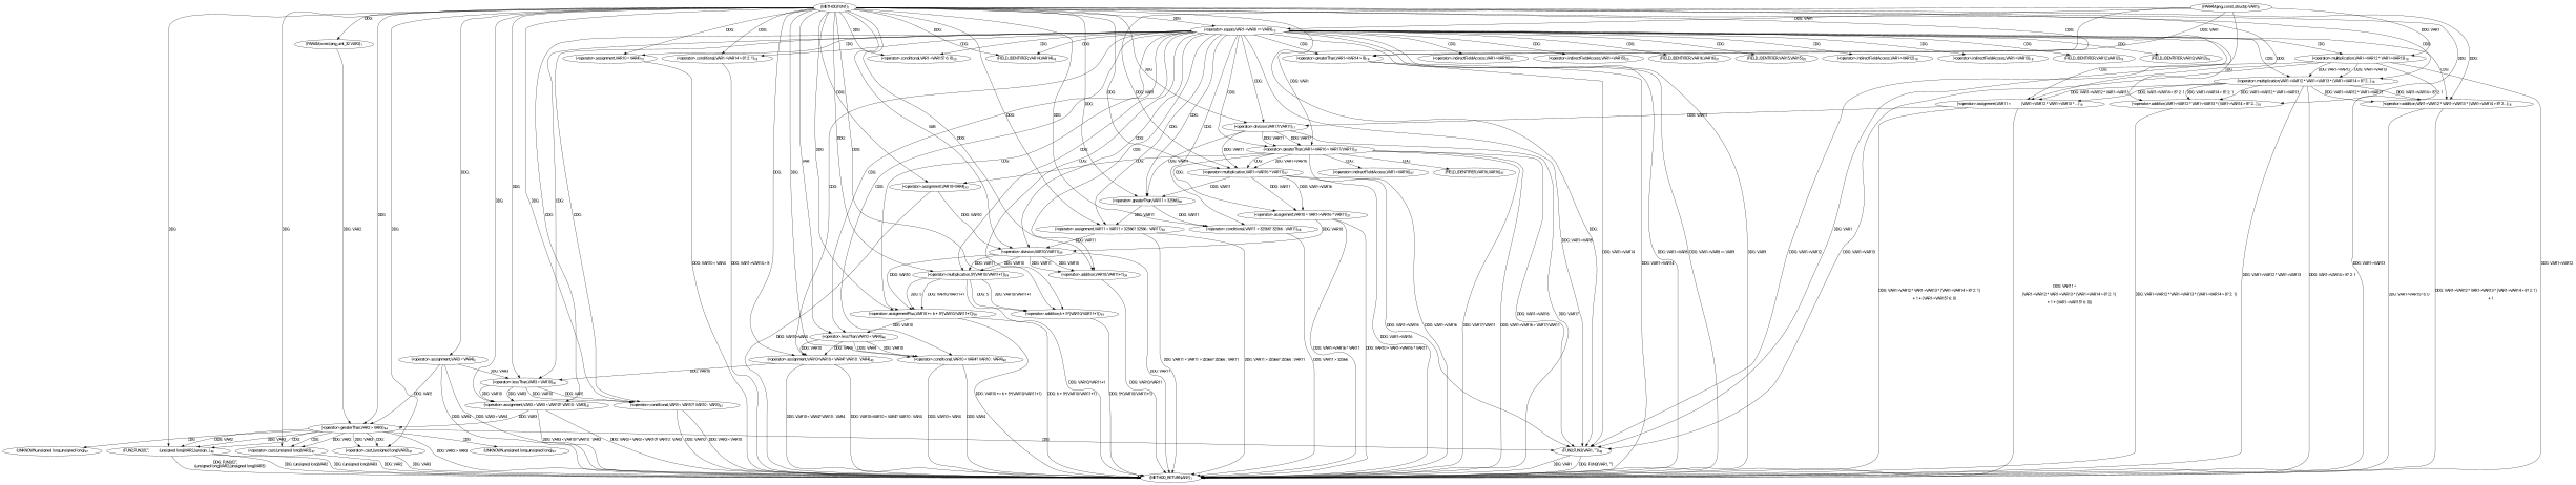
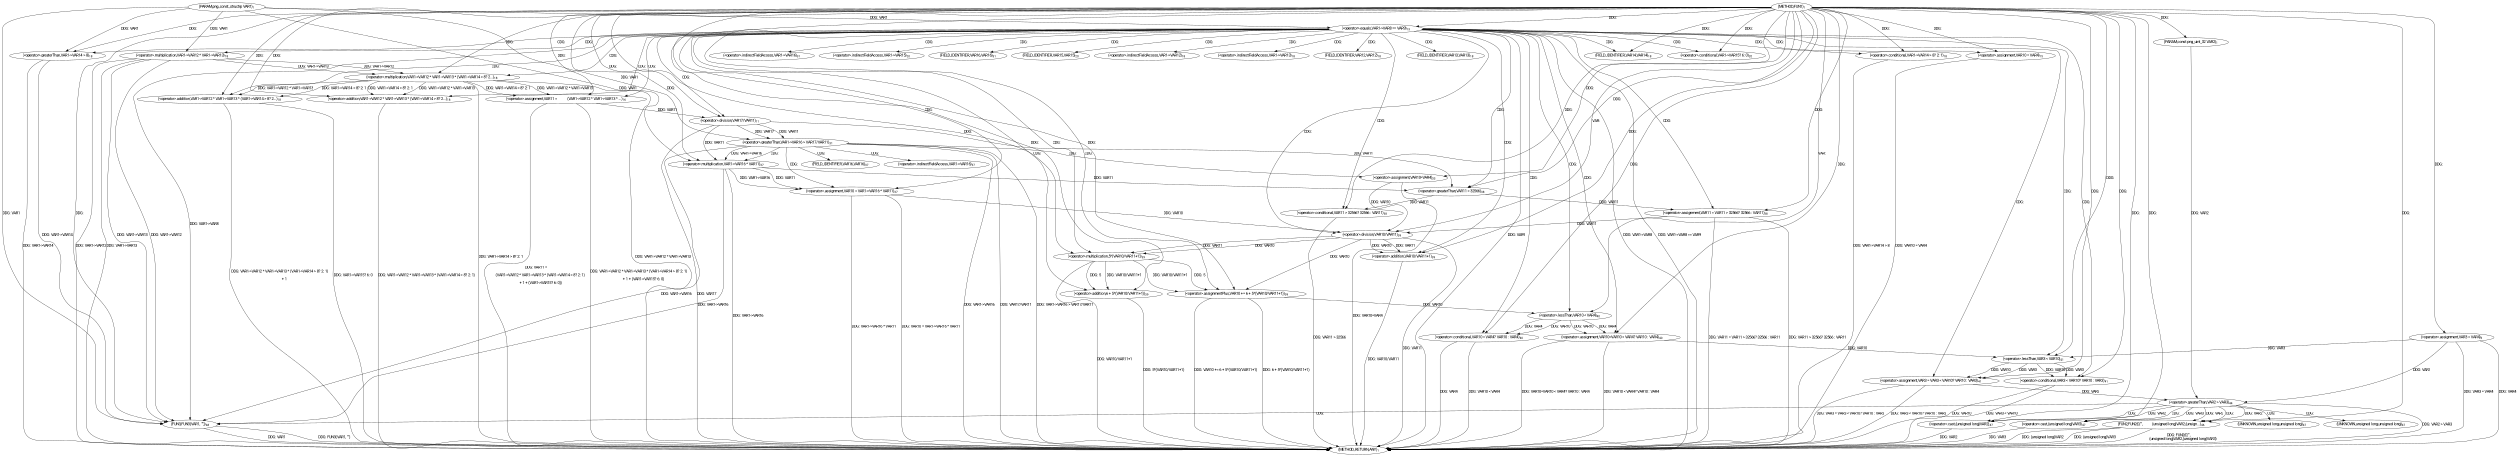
  digraph {
    fontname=Roboto
    node [fontname=Roboto]
    edge [fontname=Roboto]
    n1 [label=<(METHOD,FUN1)<SUB>1</SUB>>]
    n2 [label=<(PARAM,const png_uint_32 VAR2)<SUB>1</SUB>>]
    n3 [label=<(&lt;operator&gt;.assignment,VAR3 = VAR4)<SUB>3</SUB>>]
    n4 [label=<(&lt;operator&gt;.equals,VAR1-&gt;VAR8 == VAR9)<SUB>13</SUB>>]
    n5 [label=<(&lt;operator&gt;.greaterThan,VAR2 &gt; VAR3)<SUB>44</SUB>>]
    n6 [label=<(&lt;operator&gt;.assignment,VAR10 = VAR4)<SUB>15</SUB>>]
    n7 [label=<(&lt;operator&gt;.assignment,VAR11 =           (VAR1-&gt;VAR12 * VAR1-&gt;VAR13 * ...)<SUB>16</SUB>>]
    n8 [label=<(&lt;operator&gt;.assignment,VAR11 = VAR11 &gt; 32566? 32566 : VAR11)<SUB>38</SUB>>]
    n9 [label=<(&lt;operator&gt;.assignmentPlus,VAR10 += 6 + 5*(VAR10/VAR11+1))<SUB>39</SUB>>]
    n10 [label=<(&lt;operator&gt;.assignment,VAR10=VAR10 &lt; VAR4? VAR10 : VAR4)<SUB>40</SUB>>]
    n11 [label=<(&lt;operator&gt;.assignment,VAR3 = VAR3 &lt; VAR10? VAR10 : VAR3)<SUB>41</SUB>>]
    n12 [label=<(FUN2,FUN2(0,&quot;&quot;,          (unsigned long)VAR2,(unsign...)<SUB>46</SUB>>]
    n13 [label=<(FUN3,FUN3(VAR1, &quot;&quot;))<SUB>48</SUB>>]
    n14 [label=<(&lt;operator&gt;.addition,VAR1-&gt;VAR12 * VAR1-&gt;VAR13 * (VAR1-&gt;VAR14 &gt; 8? 2...)<SUB>18</SUB>>]
    n15 [label=<(&lt;operator&gt;.assignment,VAR10=VAR4)<SUB>33</SUB>>]
    n16 [label=<(&lt;operator&gt;.conditional,VAR11 &gt; 32566? 32566 : VAR11)<SUB>38</SUB>>]
    n17 [label=<(&lt;operator&gt;.addition,6 + 5*(VAR10/VAR11+1))<SUB>39</SUB>>]
    n18 [label=<(&lt;operator&gt;.conditional,VAR10 &lt; VAR4? VAR10 : VAR4)<SUB>40</SUB>>]
    n19 [label=<(&lt;operator&gt;.conditional,VAR3 &lt; VAR10? VAR10 : VAR3)<SUB>41</SUB>>]
    n20 [label=<(&lt;operator&gt;.cast,(unsigned long)VAR2)<SUB>47</SUB>>]
    n21 [label=<(&lt;operator&gt;.cast,(unsigned long)VAR3)<SUB>47</SUB>>]
    n22 [label=<(&lt;operator&gt;.addition,VAR1-&gt;VAR12 * VAR1-&gt;VAR13 * (VAR1-&gt;VAR14 &gt; 8? 2...)<SUB>18</SUB>>]
    n23 [label=<(&lt;operator&gt;.conditional,VAR1-&gt;VAR15? 6: 0)<SUB>20</SUB>>]
    n24 [label=<(&lt;operator&gt;.division,VAR17/VAR11)<SUB>11</SUB>>]
    n25 [label=<(&lt;operator&gt;.greaterThan,VAR11 &gt; 32566)<SUB>38</SUB>>]
    n26 [label=<(&lt;operator&gt;.multiplication,5*(VAR10/VAR11+1))<SUB>39</SUB>>]
    n27 [label=<(&lt;operator&gt;.lessThan,VAR10 &lt; VAR4)<SUB>40</SUB>>]
    n28 [label=<(&lt;operator&gt;.lessThan,VAR3 &lt; VAR10)<SUB>41</SUB>>]
    n29 [label=<(&lt;operator&gt;.multiplication,VAR1-&gt;VAR12 * VAR1-&gt;VAR13 * (VAR1-&gt;VAR14 &gt; 8? 2...)<SUB>18</SUB>>]
    n30 [label=<(&lt;operator&gt;.addition,VAR10/VAR11+1)<SUB>39</SUB>>]
    n31 [label=<(&lt;operator&gt;.conditional,VAR1-&gt;VAR14 &gt; 8? 2: 1)<SUB>18</SUB>>]
    n32 [label=<(&lt;operator&gt;.multiplication,VAR1-&gt;VAR16 * VAR11)<SUB>37</SUB>>]
    n33 [label=<(&lt;operator&gt;.division,VAR10/VAR11)<SUB>39</SUB>>]
    n34 [label=<(&lt;operator&gt;.greaterThan,VAR1-&gt;VAR14 &gt; 8)<SUB>18</SUB>>]
    n35 [label=<(FIELD_IDENTIFIER,VAR14,VAR14)<SUB>18</SUB>>]
    n36 [label=<(PARAM,png_const_structrp VAR1)<SUB>1</SUB>>]
    n37 [label=<(&lt;operator&gt;.greaterThan,VAR1-&gt;VAR16 &gt; VAR17/VAR11)<SUB>31</SUB>>]
    n38 [label=<(&lt;operator&gt;.multiplication,VAR1-&gt;VAR12 * VAR1-&gt;VAR13)<SUB>18</SUB>>]
    n39 [label=<(METHOD_RETURN,ANY)<SUB>1</SUB>>]
    n40 [label=<(&lt;operator&gt;.indirectFieldAccess,VAR1-&gt;VAR16)<SUB>31</SUB>>]
    n41 [label=<(&lt;operator&gt;.indirectFieldAccess,VAR1-&gt;VAR15)<SUB>20</SUB>>]
    n42 [label=<(FIELD_IDENTIFIER,VAR16,VAR16)<SUB>31</SUB>>]
    n43 [label=<(FIELD_IDENTIFIER,VAR15,VAR15)<SUB>20</SUB>>]
    n44 [label=<(&lt;operator&gt;.indirectFieldAccess,VAR1-&gt;VAR12)<SUB>18</SUB>>]
    n45 [label=<(&lt;operator&gt;.indirectFieldAccess,VAR1-&gt;VAR13)<SUB>18</SUB>>]
    n46 [label=<(FIELD_IDENTIFIER,VAR12,VAR12)<SUB>18</SUB>>]
    n47 [label=<(FIELD_IDENTIFIER,VAR13,VAR13)<SUB>18</SUB>>]
    n48 [label=<(UNKNOWN,unsigned long,unsigned long)<SUB>47</SUB>>]
    n49 [label=<(UNKNOWN,unsigned long,unsigned long)<SUB>47</SUB>>]
    n50 [label=<(&lt;operator&gt;.assignment,VAR10 = VAR1-&gt;VAR16 * VAR11)<SUB>37</SUB>>]
    n51 [label=<(&lt;operator&gt;.indirectFieldAccess,VAR1-&gt;VAR16)<SUB>37</SUB>>]
    n52 [label=<(FIELD_IDENTIFIER,VAR16,VAR16)<SUB>37</SUB>>]
    n1 -> n2 [label="DDG: "]
    n1 -> n3 [label="DDG: "]
    n1 -> n4 [label="DDG: "]
-   n1 -> n5 [label="DDG: "]
    n1 -> n6 [label="DDG: "]
    n1 -> n7 [label="DDG: "]
    n1 -> n8 [label="DDG: "]
    n1 -> n9 [label="DDG: "]
    n1 -> n10 [label="DDG: "]
    n1 -> n11 [label="DDG: "]
    n1 -> n12 [label="DDG: "]
    n1 -> n13 [label="DDG: "]
    n1 -> n14 [label="DDG: "]
    n1 -> n15 [label="DDG: "]
    n1 -> n16 [label="DDG: "]
    n1 -> n17 [label="DDG: "]
    n1 -> n18 [label="DDG: "]
    n1 -> n19 [label="DDG: "]
    n1 -> n20 [label="DDG: "]
    n1 -> n21 [label="DDG: "]
    n1 -> n22 [label="DDG: "]
    n1 -> n23 [label="DDG: "]
    n1 -> n24 [label="DDG: "]
    n1 -> n25 [label="DDG: "]
    n1 -> n26 [label="DDG: "]
    n1 -> n27 [label="VAR: "]
    n1 -> n28 [label="DDG: "]
    n1 -> n29 [label="DDG: "]
    n1 -> n30 [label="DDG: "]
    n1 -> n31 [label="DDG: "]
    n1 -> n32 [label="DDG: "]
    n1 -> n33 [label="VAR: "]
    n1 -> n34 [label="DDG: "]
    n1 -> n35 [label="DDG: "]
    n2 -> n5 [label="DDG: VAR2"]
    n3 -> n5 [label="DDG: VAR3"]
    n3 -> n28 [label="DDG: VAR3"]
    n3 -> n39 [label="DDG: VAR4"]
    n3 -> n39 [label="DDG: VAR3 = VAR4"]
    n4 -> n6 [label="CDG: "]
    n4 -> n7 [label="CDG: "]
    n4 -> n8 [label="CDG: "]
    n4 -> n9 [label="CDG: "]
    n4 -> n10 [label="CDG: "]
    n4 -> n11 [label="CDG: "]
    n4 -> n13 [label="DDG: VAR1-&gt;VAR8"]
    n4 -> n14 [label="CDG: "]
    n4 -> n16 [label="CDG: "]
    n4 -> n17 [label="CDG: "]
    n4 -> n18 [label="CDG: "]
    n4 -> n19 [label="CDG: "]
    n4 -> n22 [label="CDG: "]
    n4 -> n23 [label="CDG: "]
    n4 -> n24 [label="CDG: "]
    n4 -> n25 [label="CDG: "]
    n4 -> n26 [label="CDG: "]
    n4 -> n27 [label="CDG: "]
    n4 -> n28 [label="CDG: "]
    n4 -> n29 [label="CDG: "]
    n4 -> n30 [label="CDG: "]
    n4 -> n31 [label="CDG: "]
    n4 -> n33 [label="CDG: "]
    n4 -> n34 [label="CDG: "]
    n4 -> n35 [label="CDG: "]
-   n4 -> n37 [label="CDG: "]
+   n4 -> n50 [label="CDG: "]
    n4 -> n38 [label="CDG: "]
    n4 -> n39 [label="DDG: VAR1-&gt;VAR8"]
    n4 -> n39 [label="DDG: VAR1-&gt;VAR8 == VAR9"]
    n4 -> n39 [label="DDG: VAR9"]
    n4 -> n40 [label="CDG: "]
    n4 -> n41 [label="CDG: "]
    n4 -> n42 [label="CDG: "]
    n4 -> n43 [label="CDG: "]
    n4 -> n44 [label="CDG: "]
    n4 -> n45 [label="CDG: "]
    n4 -> n46 [label="CDG: "]
    n4 -> n47 [label="CDG: "]
    n5 -> n12 [label="DDG: VAR2"]
    n5 -> n12 [label="DDG: VAR3"]
    n5 -> n12 [label="CDG: "]
    n5 -> n13 [label="CDG: "]
    n5 -> n20 [label="DDG: VAR2"]
    n5 -> n20 [label="CDG: "]
    n5 -> n21 [label="DDG: VAR3"]
    n5 -> n21 [label="CDG: "]
    n5 -> n39 [label="DDG: VAR2 &gt; VAR3"]
    n5 -> n48 [label="CDG: "]
    n5 -> n49 [label="CDG: "]
    n6 -> n39 [label="DDG: VAR10 = VAR4"]
    n7 -> n24 [label="DDG: VAR11"]
    n7 -> n39 [label="DDG: VAR1-&gt;VAR12 * VAR1-&gt;VAR13 * (VAR1-&gt;VAR14 &gt; 8? 2: 1)\n\n          + 1 + (VAR1-&gt;VAR15? 6: 0)"]
    n7 -> n39 [label="DDG: VAR11 =\n\n         (VAR1-&gt;VAR12 * VAR1-&gt;VAR13 * (VAR1-&gt;VAR14 &gt; 8? 2: 1)\n\n          + 1 + (VAR1-&gt;VAR15? 6: 0))"]
    n8 -> n33 [label="DDG: VAR11"]
    n8 -> n39 [label="DDG: VAR11 &gt; 32566? 32566 : VAR11"]
    n8 -> n39 [label="DDG: VAR11 = VAR11 &gt; 32566? 32566 : VAR11"]
    n9 -> n27 [label="DDG: VAR10"]
    n9 -> n39 [label="DDG: 6 + 5*(VAR10/VAR11+1)"]
    n9 -> n39 [label="DDG: VAR10 += 6 + 5*(VAR10/VAR11+1)"]
    n10 -> n28 [label="DDG: VAR10"]
    n10 -> n39 [label="DDG: VAR10 &lt; VAR4? VAR10 : VAR4"]
    n10 -> n39 [label="DDG: VAR10=VAR10 &lt; VAR4? VAR10 : VAR4"]
    n11 -> n5 [label="DDG: VAR3"]
    n11 -> n39 [label="DDG: VAR3 &lt; VAR10? VAR10 : VAR3"]
    n11 -> n39 [label="DDG: VAR3 = VAR3 &lt; VAR10? VAR10 : VAR3"]
    n12 -> n39 [label="DDG: (unsigned long)VAR2"]
    n12 -> n39 [label="DDG: (unsigned long)VAR3"]
    n12 -> n39 [label="DDG: FUN2(0,&quot;&quot;,\n         (unsigned long)VAR2,(unsigned long)VAR3)"]
    n13 -> n39 [label="DDG: VAR1"]
    n13 -> n39 [label="DDG: FUN3(VAR1, &quot;&quot;)"]
    n14 -> n39 [label="DDG: VAR1-&gt;VAR12 * VAR1-&gt;VAR13 * (VAR1-&gt;VAR14 &gt; 8? 2: 1)\n\n          + 1"]
    n14 -> n39 [label="DDG: VAR1-&gt;VAR15? 6: 0"]
    n15 -> n33 [label="DDG: VAR10"]
    n15 -> n39 [label="DDG: VAR10=VAR4"]
    n16 -> n39 [label="DDG: VAR11 &gt; 32566"]
    n17 -> n39 [label="DDG: 5*(VAR10/VAR11+1)"]
    n18 -> n39 [label="DDG: VAR10 &lt; VAR4"]
    n18 -> n39 [label="DDG: VAR4"]
    n19 -> n39 [label="DDG: VAR3 &lt; VAR10"]
    n19 -> n39 [label="DDG: VAR10"]
    n20 -> n39 [label="DDG: VAR2"]
    n21 -> n39 [label="DDG: VAR3"]
    n22 -> n39 [label="DDG: VAR1-&gt;VAR12 * VAR1-&gt;VAR13 * (VAR1-&gt;VAR14 &gt; 8? 2: 1)"]
    n24 -> n25 [label="DDG: VAR11"]
    n24 -> n32 [label="DDG: VAR11"]
    n24 -> n37 [label="DDG: VAR17"]
    n24 -> n37 [label="DDG: VAR11"]
    n24 -> n39 [label="DDG: VAR17"]
    n25 -> n8 [label="DDG: VAR11"]
    n25 -> n16 [label="DDG: VAR11"]
    n26 -> n9 [label="DDG: 5"]
    n26 -> n9 [label="DDG: VAR10/VAR11+1"]
    n26 -> n17 [label="DDG: 5"]
    n26 -> n17 [label="DDG: VAR10/VAR11+1"]
    n26 -> n39 [label="DDG: VAR10/VAR11+1"]
    n27 -> n10 [label="DDG: VAR10"]
    n27 -> n10 [label="DDG: VAR4"]
    n27 -> n18 [label="DDG: VAR10"]
    n27 -> n18 [label="DDG: VAR4"]
    n28 -> n11 [label="DDG: VAR10"]
    n28 -> n11 [label="DDG: VAR3"]
    n28 -> n19 [label="DDG: VAR10"]
    n28 -> n19 [label="DDG: VAR3"]
    n29 -> n7 [label="DDG: VAR1-&gt;VAR12 * VAR1-&gt;VAR13"]
    n29 -> n7 [label="DDG: VAR1-&gt;VAR14 &gt; 8? 2: 1"]
    n29 -> n14 [label="DDG: VAR1-&gt;VAR12 * VAR1-&gt;VAR13"]
    n29 -> n14 [label="DDG: VAR1-&gt;VAR14 &gt; 8? 2: 1"]
    n29 -> n22 [label="DDG: VAR1-&gt;VAR12 * VAR1-&gt;VAR13"]
    n29 -> n22 [label="DDG: VAR1-&gt;VAR14 &gt; 8? 2: 1"]
    n29 -> n39 [label="DDG: VAR1-&gt;VAR12 * VAR1-&gt;VAR13"]
    n29 -> n39 [label="DDG: VAR1-&gt;VAR14 &gt; 8? 2: 1"]
    n30 -> n39 [label="DDG: VAR10/VAR11"]
    n31 -> n39 [label="DDG: VAR1-&gt;VAR14 &gt; 8"]
    n32 -> n13 [label="DDG: VAR1-&gt;VAR16"]
    n32 -> n25 [label="DDG: VAR11"]
    n32 -> n39 [label="DDG: VAR1-&gt;VAR16"]
    n32 -> n50 [label="DDG: VAR1-&gt;VAR16"]
    n32 -> n50 [label="DDG: VAR11"]
    n33 -> n9 [label="DDG: VAR10"]
    n33 -> n26 [label="DDG: VAR10"]
    n33 -> n26 [label="DDG: VAR11"]
    n33 -> n30 [label="DDG: VAR10"]
    n33 -> n30 [label="DDG: VAR11"]
    n33 -> n39 [label="DDG: VAR11"]
    n34 -> n13 [label="DDG: VAR1-&gt;VAR14"]
    n34 -> n39 [label="DDG: VAR1-&gt;VAR14"]
    n36 -> n4 [label="DDG: VAR1"]
    n36 -> n13 [label="DDG: VAR1"]
    n36 -> n32 [label="DDG: VAR1"]
    n36 -> n34 [label="DDG: VAR1"]
    n36 -> n37 [label="DDG: VAR1"]
    n36 -> n38 [label="DDG: VAR1"]
    n37 -> n13 [label="DDG: VAR1-&gt;VAR16"]
    n37 -> n15 [label="CDG: "]
    n37 -> n32 [label="DDG: VAR1-&gt;VAR16"]
    n37 -> n32 [label="CDG: "]
    n37 -> n39 [label="DDG: VAR1-&gt;VAR16"]
    n37 -> n39 [label="DDG: VAR17/VAR11"]
    n37 -> n39 [label="DDG: VAR1-&gt;VAR16 &gt; VAR17/VAR11"]
    n37 -> n50 [label="CDG: "]
    n37 -> n51 [label="CDG: "]
    n37 -> n52 [label="CDG: "]
    n38 -> n13 [label="DDG: VAR1-&gt;VAR12"]
    n38 -> n13 [label="DDG: VAR1-&gt;VAR13"]
    n38 -> n29 [label="DDG: VAR1-&gt;VAR12"]
    n38 -> n29 [label="DDG: VAR1-&gt;VAR13"]
    n38 -> n39 [label="DDG: VAR1-&gt;VAR12"]
    n38 -> n39 [label="DDG: VAR1-&gt;VAR13"]
    n50 -> n33 [label="DDG: VAR10"]
    n50 -> n39 [label="DDG: VAR1-&gt;VAR16 * VAR11"]
    n50 -> n39 [label="DDG: VAR10 = VAR1-&gt;VAR16 * VAR11"]
  }
